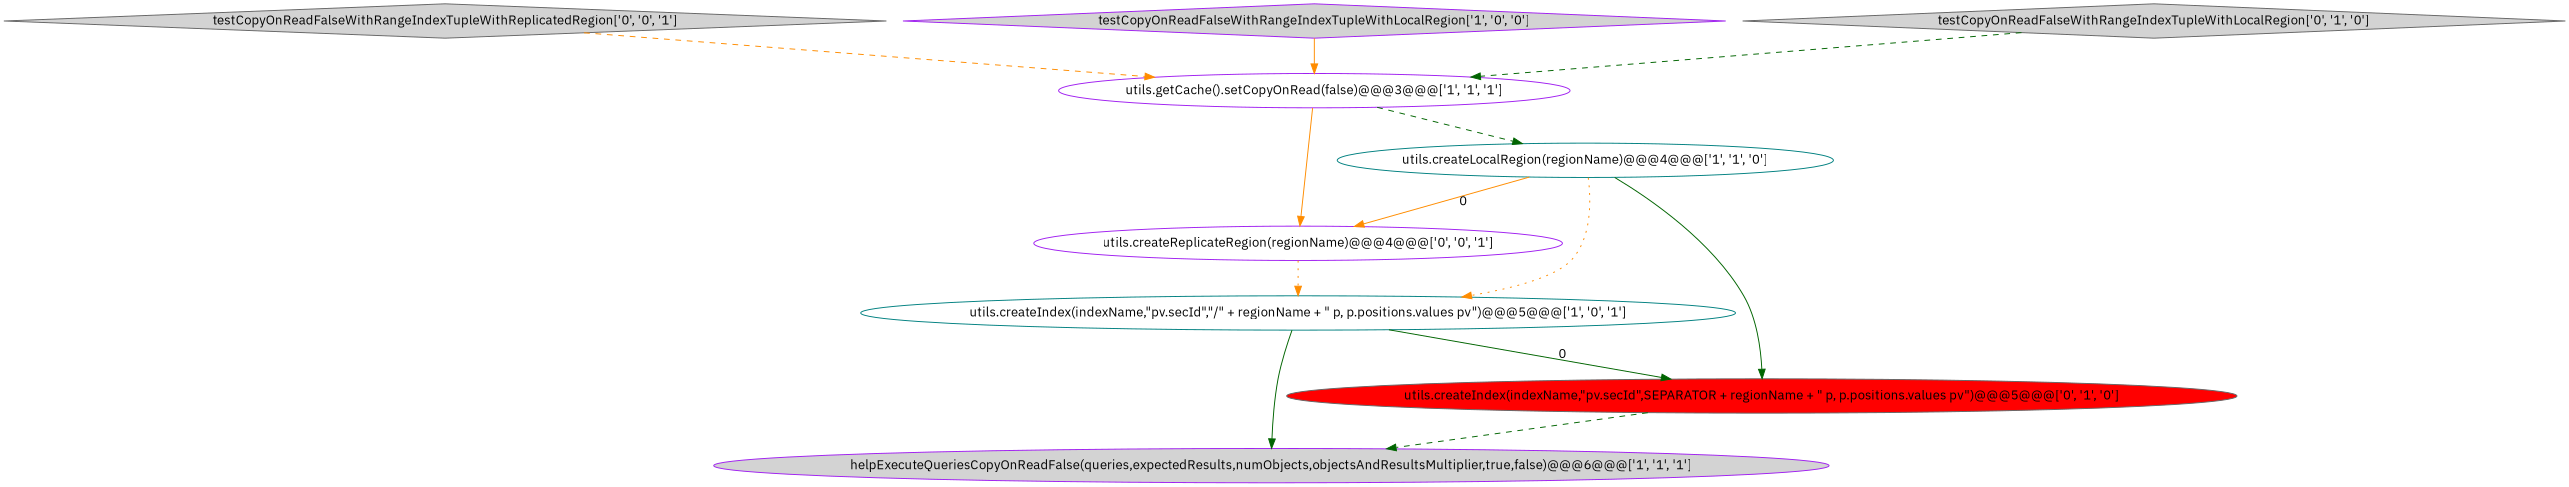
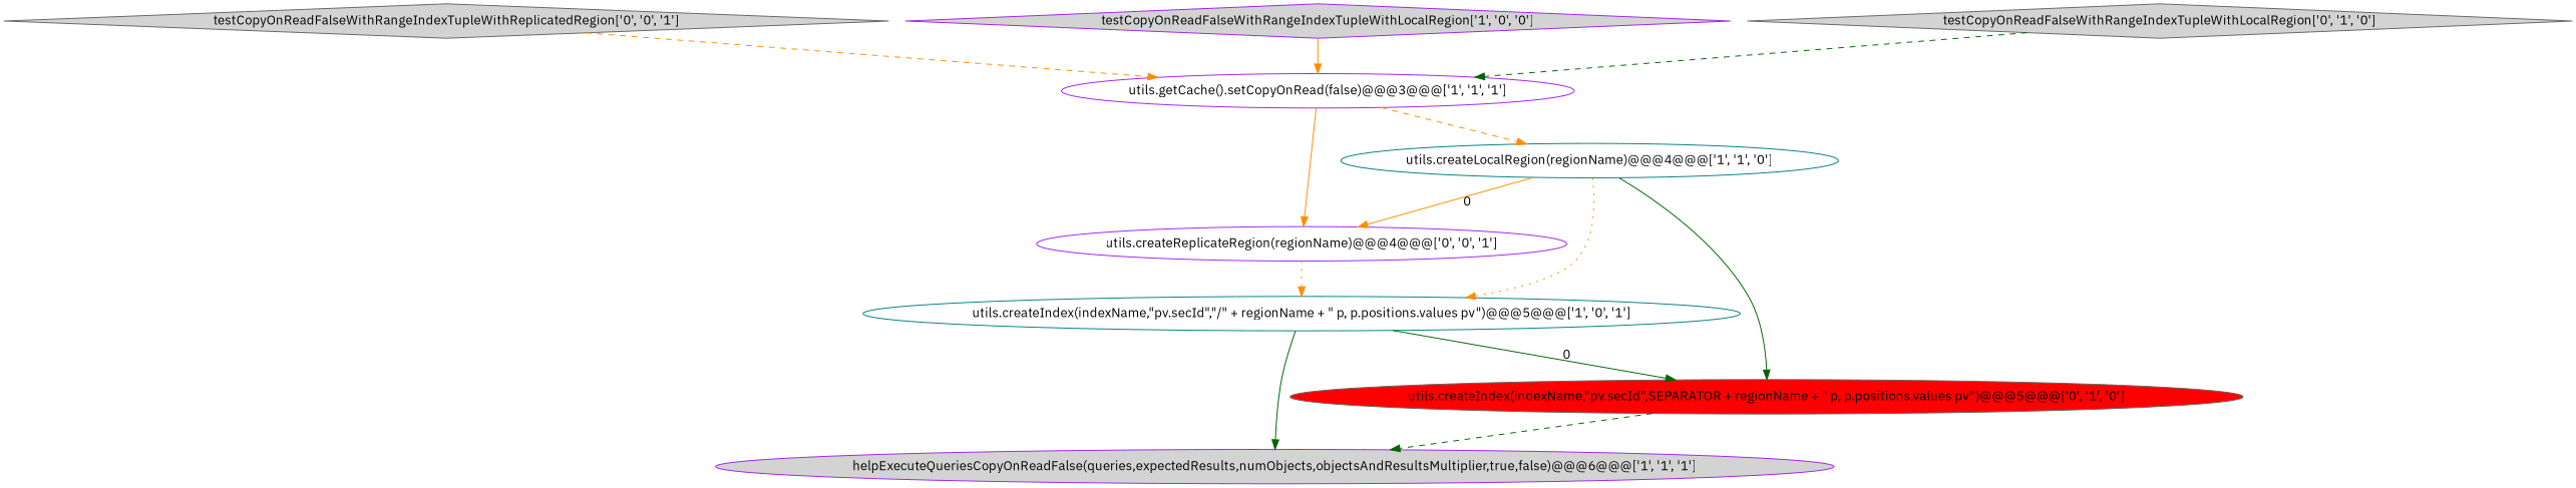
  digraph {
    fontname="IBM Plex Sans"
    node [fillcolor=white shape=ellipse style=filled color=purple fontname="IBM Plex Sans"]
    edge [style=solid color=darkgreen fontname="IBM Plex Sans"]
    n1 [label="utils.getCache().setCopyOnRead(false)@@@3@@@['1', '1', '1']"]
    n2 [label="utils.createLocalRegion(regionName)@@@4@@@['1', '1', '0']" color=teal]
    n3 [label="utils.createReplicateRegion(regionName)@@@4@@@['0', '0', '1']"]
    n4 [label="utils.createIndex(indexName,\"pv.secId\",\"/\" + regionName + \" p, p.positions.values pv\")@@@5@@@['1', '0', '1']" color=teal]
    n5 [fillcolor=red label="utils.createIndex(indexName,\"pv.secId\",SEPARATOR + regionName + \" p, p.positions.values pv\")@@@5@@@['0', '1', '0']" color=gray40]
    n6 [fillcolor=lightgray label="helpExecuteQueriesCopyOnReadFalse(queries,expectedResults,numObjects,objectsAndResultsMultiplier,true,false)@@@6@@@['1', '1', '1']"]
    n7 [fillcolor=lightgray label="testCopyOnReadFalseWithRangeIndexTupleWithReplicatedRegion['0', '0', '1']" shape=diamond color=gray40]
    n8 [fillcolor=lightgray label="testCopyOnReadFalseWithRangeIndexTupleWithLocalRegion['1', '0', '0']" shape=diamond]
    n9 [fillcolor=lightgray label="testCopyOnReadFalseWithRangeIndexTupleWithLocalRegion['0', '1', '0']" shape=diamond color=gray40]
-   n1 -> n2 [style=dashed]
+   n1 -> n2 [style=dashed color=darkorange]
    n1 -> n3 [color=darkorange]
    n2 -> n3 [label=0 color=darkorange]
    n2 -> n4 [style=dotted color=darkorange]
    n2 -> n5
    n3 -> n4 [style=dotted color=darkorange]
    n4 -> n5 [label=0]
    n4 -> n6
    n5 -> n6 [style=dashed]
    n7 -> n1 [style=dashed color=darkorange]
    n8 -> n1 [color=darkorange]
    n9 -> n1 [style=dashed]
  }
